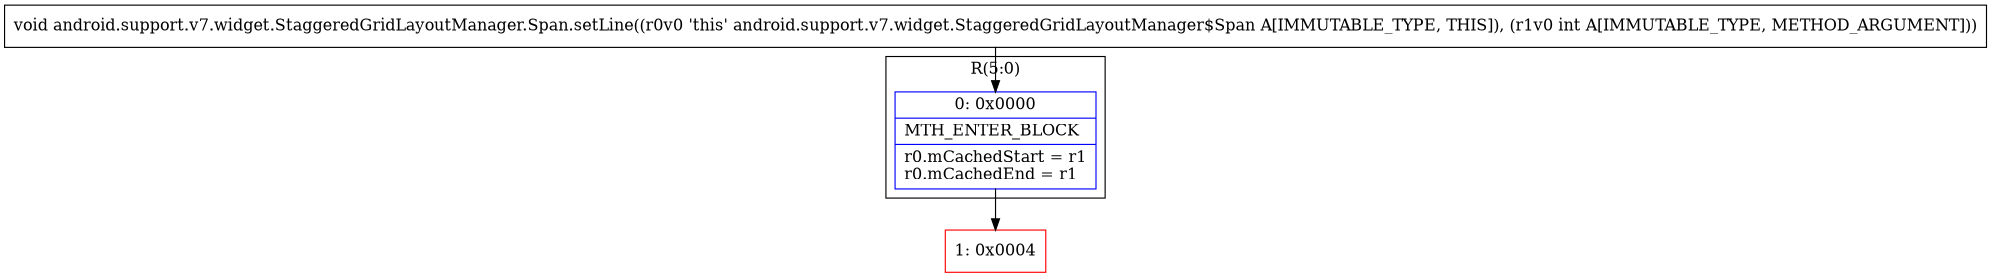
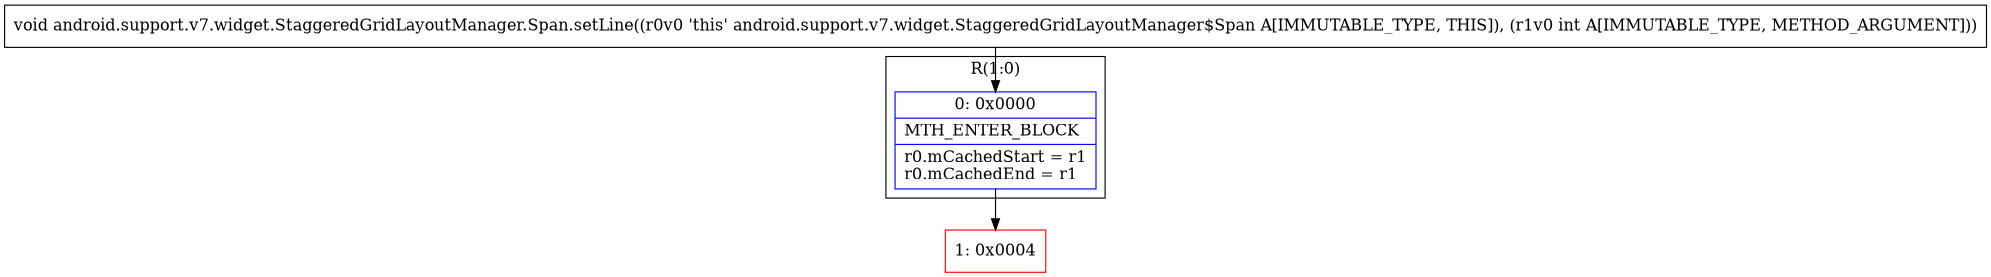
  digraph {
    node [shape=record]
    n1 [color=blue label="{0\:\ 0x0000|MTH_ENTER_BLOCK\l|r0.mCachedStart = r1\lr0.mCachedEnd = r1\l}"]
    n2 [color=red label="{1\:\ 0x0004}"]
    n3 [label="{void android.support.v7.widget.StaggeredGridLayoutManager.Span.setLine((r0v0 'this' android.support.v7.widget.StaggeredGridLayoutManager$Span A[IMMUTABLE_TYPE, THIS]), (r1v0 int A[IMMUTABLE_TYPE, METHOD_ARGUMENT])) }"]
    subgraph cluster_1 {
-     label="R(5:0)"
+     label="R(1:0)"
      n1
    }
    n1 -> n2
    n3 -> n1
  }
